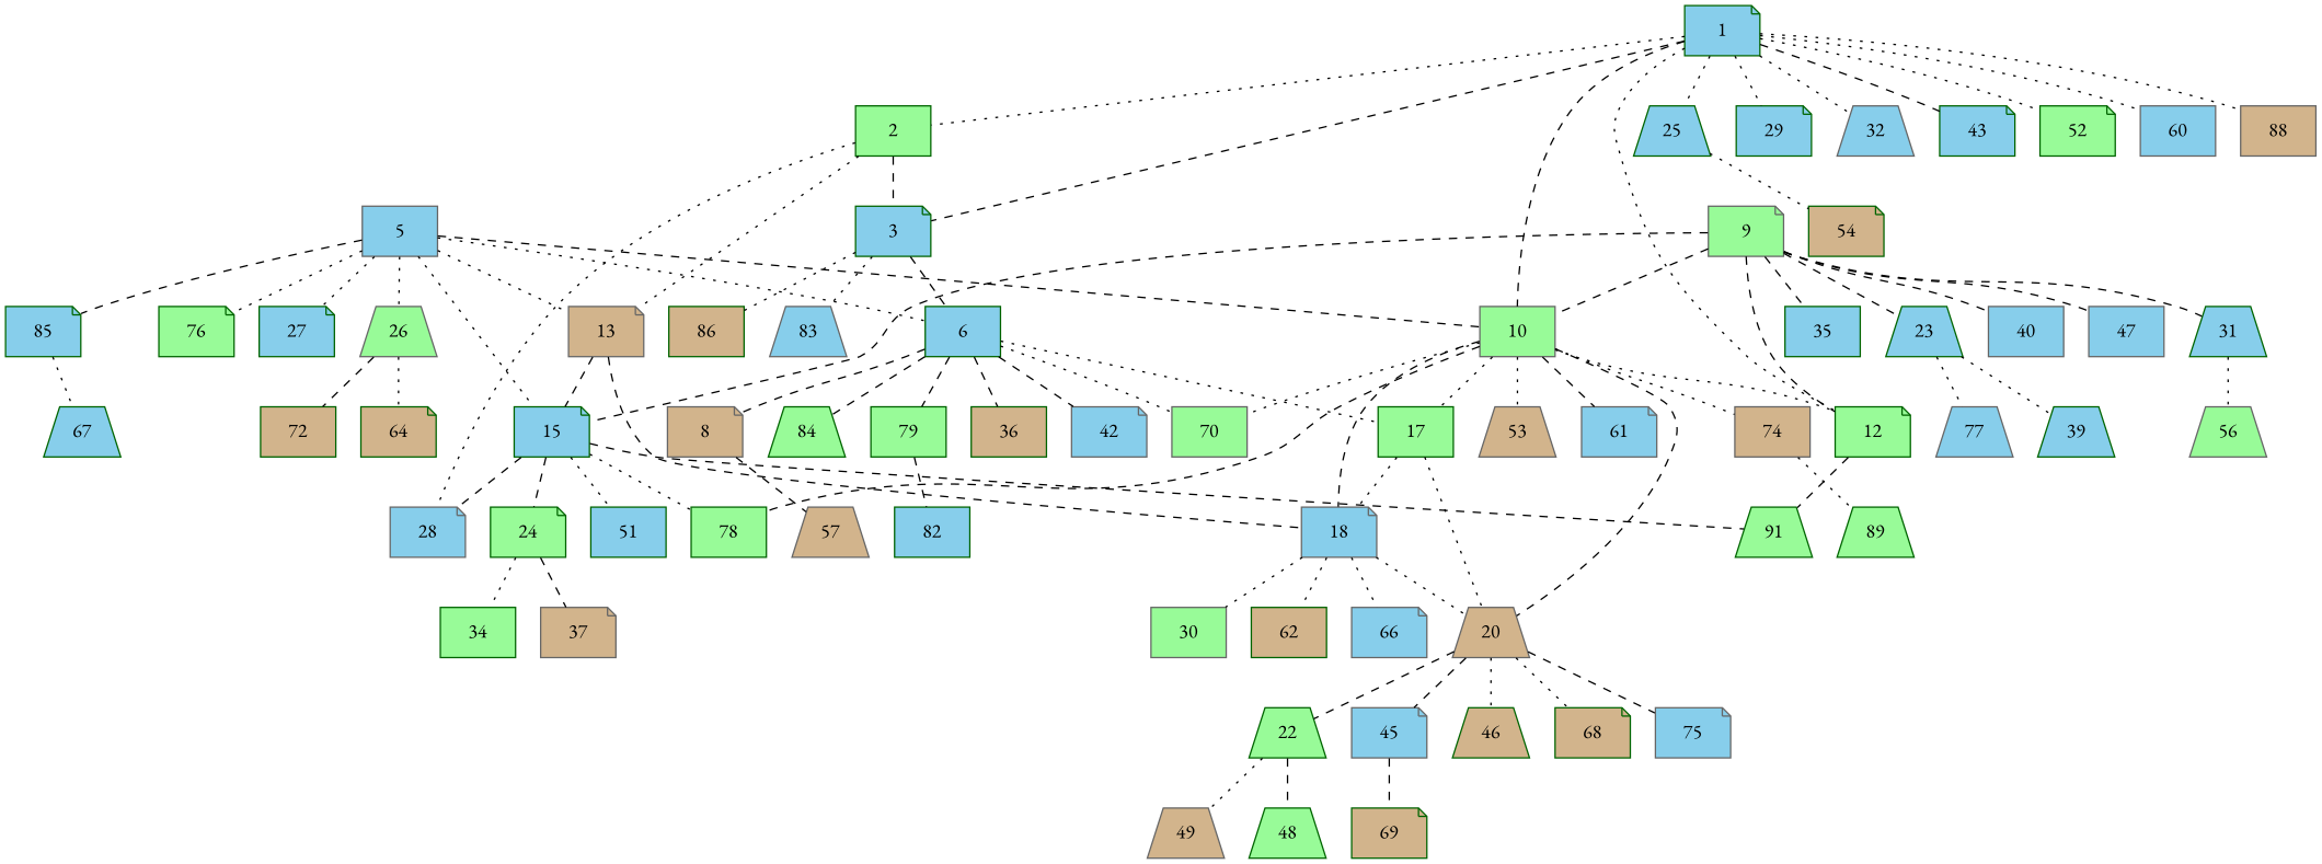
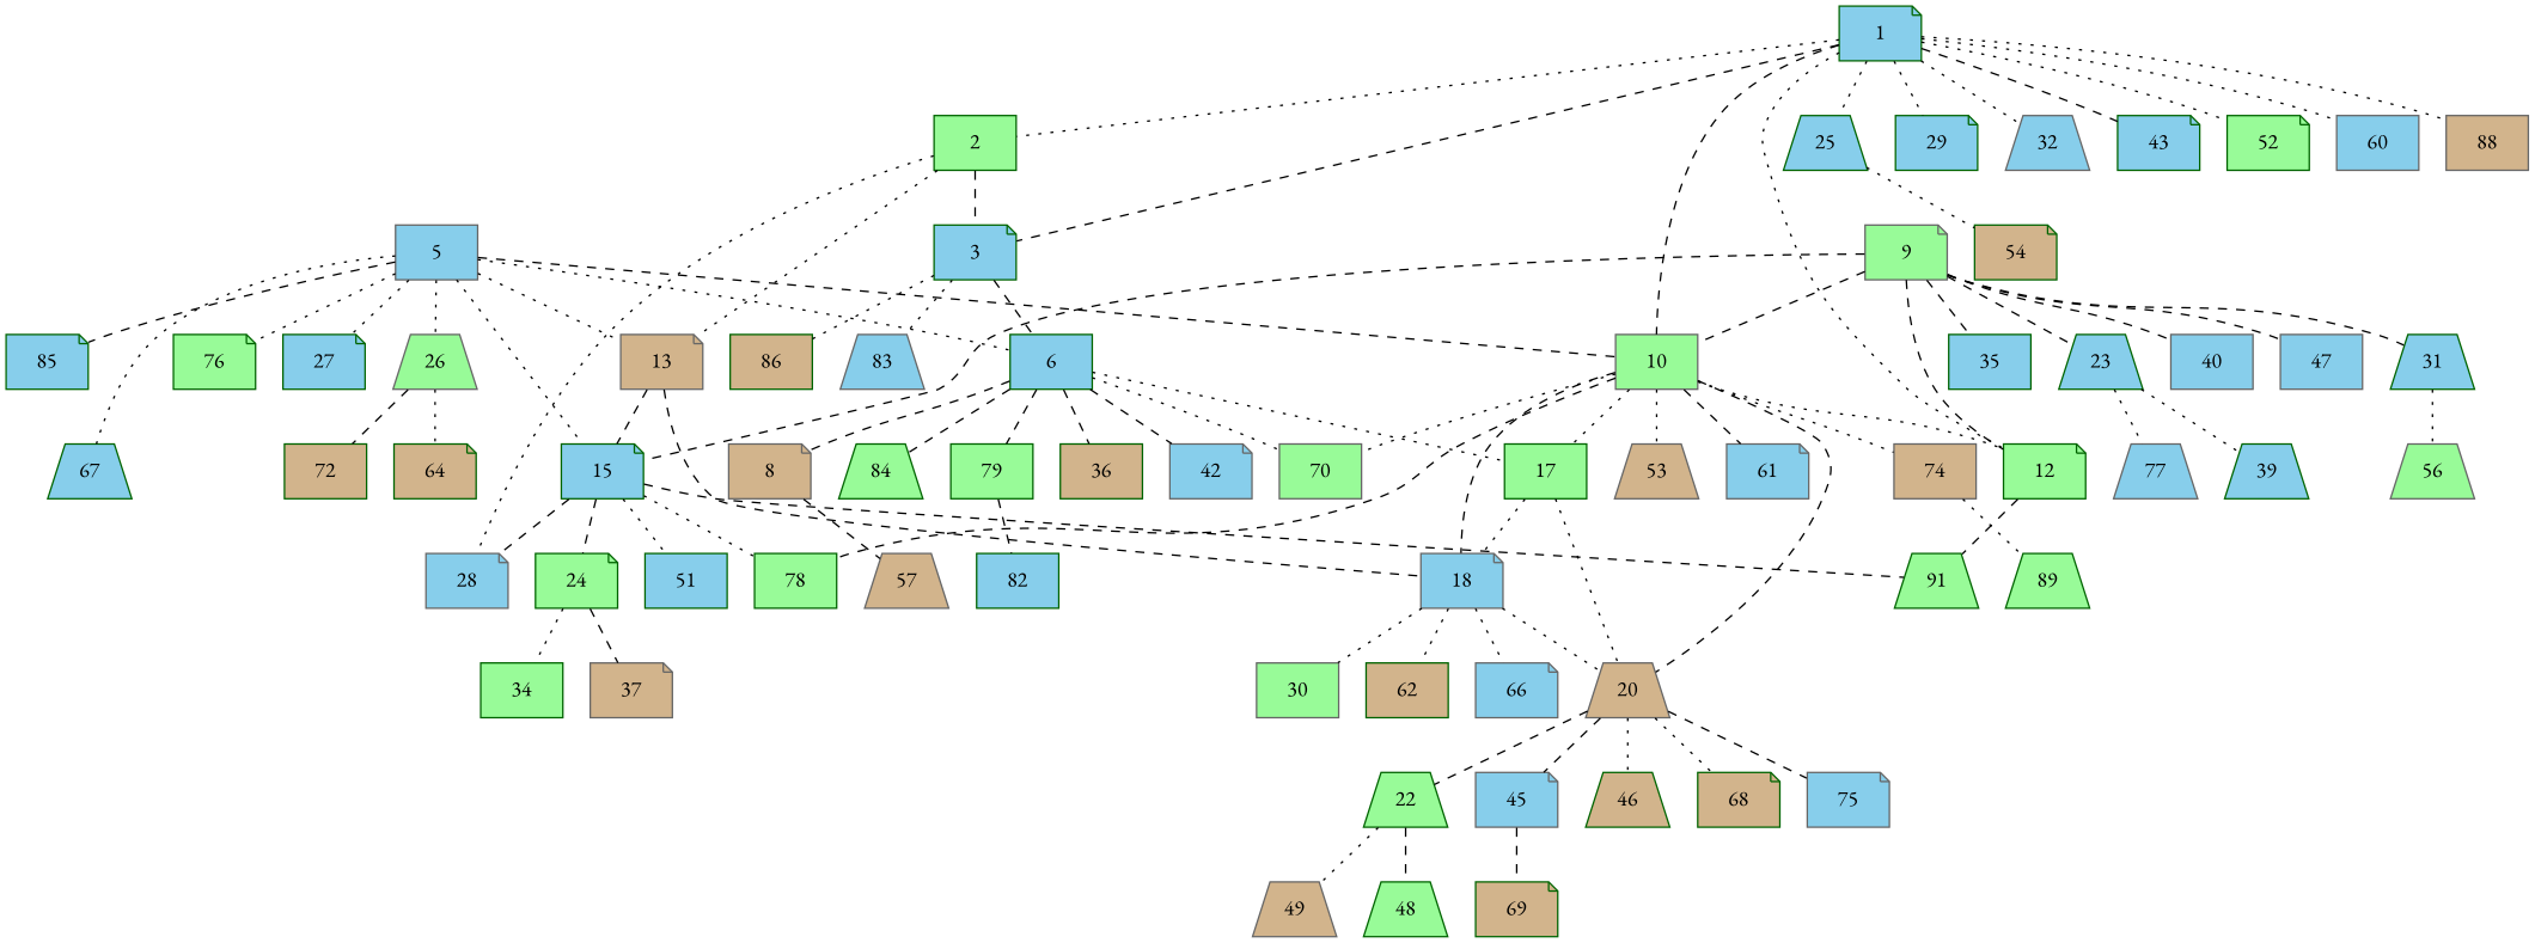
  graph {
    fontname="EB Garamond"
    node [color=darkgreen fillcolor=skyblue fontname="EB Garamond" shape=note style=filled]
    edge [fontname="EB Garamond" style=dotted]
    1 [super="+58"]
    2 [fillcolor=palegreen shape=box super="+4"]
    3 [super="+21"]
    10 [color=gray40 fillcolor=palegreen shape=box super="+19"]
    12 [fillcolor=palegreen super="+44"]
    25 [shape=trapezium super="+65"]
    29 [super="+55"]
    32 [color=gray40 shape=trapezium]
    43
    52 [fillcolor=palegreen]
    60 [color=gray40 shape=box]
    88 [color=gray40 fillcolor=tan shape=box]
    13 [color=gray40 fillcolor=tan super="+16"]
    28 [color=gray40]
    6 [shape=box super="+7"]
    83 [color=gray40 shape=trapezium]
    86 [fillcolor=tan shape=box]
    17 [fillcolor=palegreen shape=box super="+41"]
    70 [color=gray40 fillcolor=palegreen shape=box]
    18 [color=gray40 super="+59"]
    20 [color=gray40 fillcolor=tan shape=trapezium super="+33"]
    53 [color=gray40 fillcolor=tan shape=trapezium super="+63"]
    61 [color=gray40]
    74 [color=gray40 fillcolor=tan shape=box]
    78 [fillcolor=palegreen shape=box]
    91 [fillcolor=palegreen shape=trapezium]
    54 [fillcolor=tan]
    15 [super="+81"]
    8 [color=gray40 fillcolor=tan super="+73"]
    36 [fillcolor=tan shape=box]
    42 [color=gray40]
    79 [fillcolor=palegreen shape=box]
    84 [fillcolor=palegreen shape=trapezium]
    5 [color=gray40 shape=box super="+14"]
    26 [color=gray40 fillcolor=palegreen shape=trapezium super="+80"]
    27
    67 [shape=trapezium]
    76 [fillcolor=palegreen]
    85
    57 [color=gray40 fillcolor=tan shape=trapezium]
    24 [fillcolor=palegreen super="+50"]
    51 [shape=box super="+87"]
    64 [fillcolor=tan]
    72 [fillcolor=tan shape=box]
    82 [shape=box]
    9 [color=gray40 fillcolor=palegreen super="+11"]
    23 [shape=trapezium super="+38"]
    31 [shape=trapezium super="+71"]
    35 [shape=box]
    40 [color=gray40 shape=box]
    47 [color=gray40 shape=box]
    39 [shape=trapezium]
    77 [color=gray40 shape=trapezium]
    56 [color=gray40 fillcolor=palegreen shape=trapezium]
    30 [color=gray40 fillcolor=palegreen shape=box super="+90"]
    62 [fillcolor=tan shape=box]
    66 [color=gray40]
    22 [fillcolor=palegreen shape=trapezium]
    45 [color=gray40]
    46 [fillcolor=tan shape=trapezium]
    68 [fillcolor=tan]
    75 [color=gray40]
    89 [fillcolor=palegreen shape=trapezium]
    34 [fillcolor=palegreen shape=box]
    37 [color=gray40 fillcolor=tan]
    48 [fillcolor=palegreen shape=trapezium]
    49 [color=gray40 fillcolor=tan shape=trapezium]
    69 [fillcolor=tan]
    1 -- 2 [weight=2]
    1 -- 3 [style=dashed]
    1 -- 10 [style=dashed]
    1 -- 12
    1 -- 25
    1 -- 29
    1 -- 32
    1 -- 43 [style=dashed]
    1 -- 52
    1 -- 60
    1 -- 88
    2 -- 3 [style=dashed weight=2]
    2 -- 13
    2 -- 28
    3 -- 6 [style=dashed]
    3 -- 83
    3 -- 86
    10 -- 12
    10 -- 17
    10 -- 70
    10 -- 18 [style=dashed]
    10 -- 20 [style=dashed]
    10 -- 53
    10 -- 61 [style=dashed]
    10 -- 74
    10 -- 78 [style=dashed]
    12 -- 91 [style=dashed]
    25 -- 54
    13 -- 18 [style=dashed]
    13 -- 15 [style=dashed weight=2]
    6 -- 17
    6 -- 70
    6 -- 8 [style=dashed weight=2]
    6 -- 36 [style=dashed]
    6 -- 42 [style=dashed]
    6 -- 79 [style=dashed]
    6 -- 84 [style=dashed]
    17 -- 18
    17 -- 20
    18 -- 20
    18 -- 30
    18 -- 62
    18 -- 66
    20 -- 22 [style=dashed]
    20 -- 45 [style=dashed]
    20 -- 46
    20 -- 68
    20 -- 75 [style=dashed]
    74 -- 89
    15 -- 28 [style=dashed]
    15 -- 78
    15 -- 91 [style=dashed]
    15 -- 24 [style=dashed]
    15 -- 51
    8 -- 57 [style=dashed]
    79 -- 82 [style=dashed]
    5 -- 10 [style=dashed]
    5 -- 13 [weight=2]
    5 -- 6 [weight=2]
    5 -- 15
    5 -- 26
    5 -- 27
-   85 -- 67
+   5 -- 67
    5 -- 76
    5 -- 85 [style=dashed]
    26 -- 64
    26 -- 72 [style=dashed]
    24 -- 34
    24 -- 37 [style=dashed]
    9 -- 10 [style=dashed weight=2]
    9 -- 12 [style=dashed weight=2]
    9 -- 15 [style=dashed]
    9 -- 23 [style=dashed]
    9 -- 31 [style=dashed]
    9 -- 35 [style=dashed]
    9 -- 40 [style=dashed]
    9 -- 47 [style=dashed]
    23 -- 39
    23 -- 77
    31 -- 56
    22 -- 48 [style=dashed]
    22 -- 49
    45 -- 69 [style=dashed]
  }
